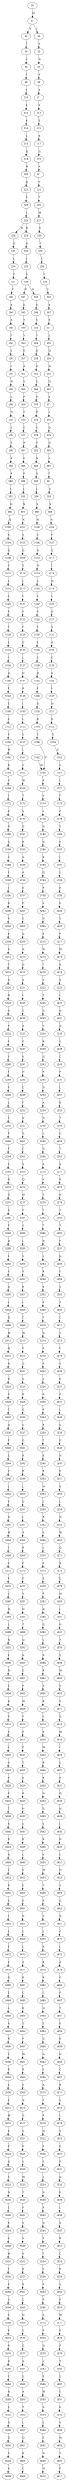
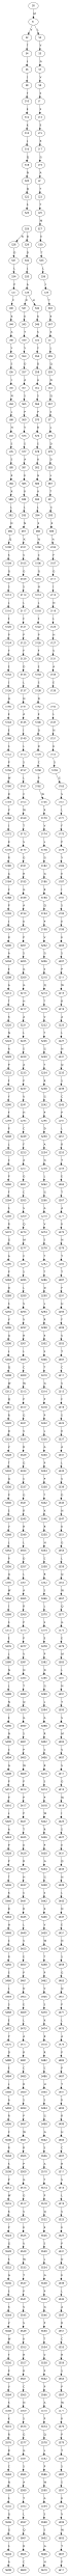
  strict digraph {
    fontname="Noto Sans"
    node [fontname="Noto Sans"]
    edge [fontname="Noto Sans"]
    S0
    S1
    S2
    S3
    S4
    S5
    S6
    S7
    S8
    S9
    S10
    S11
    S12
    S13
    S14
    S15
    S16
    S17
    S18
    S19
    S20
    S21
    S22
    S23
    S24
    S25
    S26
    S27
    S28
    S29
    S30
    S31
    S32
    S33
    S34
    S35
    S36
    S37
    S38
    S39
    S40
    S41
    S42
    S43
    S44
    S45
    S46
    S47
    S48
    S49
    S50
    S51
    S52
    S53
    S54
    S55
    S56
    S57
    S58
    S59
    S60
    S61
    S62
    S63
    S64
    S65
    S66
    S67
    S68
    S69
    S70
    S71
    S72
    S73
    S74
    S75
    S76
    S77
    S78
    S79
    S80
    S81
    S82
    S83
    S84
    S85
    S86
    S87
    S88
    S89
    S90
    S91
    S92
    S93
    S94
    S95
    S96
    S97
    S98
    S99
    S100
    S101
    S102
    S103
    S104
    S105
    S106
    S107
    S108
    S109
    S110
    S111
    S112
    S113
    S114
    S115
    S116
    S117
    S118
    S119
    S120
    S121
    S122
    S123
    S124
    S125
    S126
    S127
    S128
    S129
    S130
    S131
    S132
    S133
    S134
    S135
    S136
    S137
    S138
    S139
    S140
    S141
    S142
    S143
    S144
    S145
    S146
    S147
    S148
    S149
    S150
    S151
    S152
    S153
    S154
    S155
    S156
    S157
    S158
    S159
    S160
    S161
    S162
    S163
    S164
    S165
    S166
    S167
    S168
    S169
    S170
    S171
    S172
    S173
    S174
    S175
    S176
    S177
    S178
    S179
    S180
    S181
    S182
    S183
    S184
    S185
    S186
    S187
    S188
    S189
    S190
    S191
    S192
    S193
    S194
    S195
    S196
    S197
    S198
    S199
    S200
    S201
    S202
    S203
    S204
    S205
    S206
    S207
    S208
    S209
    S210
    S211
    S212
    S213
    S214
    S215
    S216
    S217
    S218
    S219
    S220
    S221
    S222
    S223
    S224
    S225
    S226
    S227
    S228
    S229
    S230
    S231
    S232
    S233
    S234
    S235
    S236
    S237
    S238
    S239
    S240
    S241
    S242
    S243
    S244
    S245
    S246
    S247
    S248
    S249
    S250
    S251
    S252
    S253
    S254
    S255
    S256
    S257
    S258
    S259
    S260
    S261
    S262
    S263
    S264
    S265
    S266
    S267
    S268
    S269
    S270
    S271
    S272
    S273
    S274
    S275
    S276
    S277
    S278
    S279
    S280
    S281
    S282
    S283
    S284
    S285
    S286
    S287
    S288
    S289
    S290
    S291
    S292
    S293
    S294
    S295
    S296
    S297
    S298
    S299
    S300
    S301
    S302
    S303
    S304
    S305
    S306
    S307
    S308
    S309
    S310
    S311
    S312
    S313
    S314
    S315
    S316
    S317
    S318
    S319
    S320
    S321
    S322
    S323
    S324
    S325
    S326
    S327
    S328
    S329
    S330
    S331
    S332
    S333
    S334
    S335
    S336
    S337
    S338
    S339
    S340
    S341
    S342
    S343
    S344
    S345
    S346
    S347
    S348
    S349
    S350
    S351
    S352
    S353
    S354
    S355
    S356
    S357
    S358
    S359
    S360
    S361
    S362
    S363
    S364
    S365
    S366
    S367
    S368
    S369
    S370
    S371
    S372
    S373
    S374
    S375
    S376
    S377
    S378
    S379
    S380
    S381
    S382
    S383
    S384
    S385
    S386
    S387
    S388
    S389
    S390
    S391
    S392
    S393
    S394
    S395
    S396
    S397
    S398
    S399
    S400
    S401
    S402
    S403
    S404
    S405
    S406
    S407
    S408
    S409
    S410
    S411
    S412
    S413
    S414
    S415
    S416
    S417
    S418
    S419
    S420
    S421
    S422
    S423
    S424
    S425
    S426
    S427
    S428
    S429
    S430
    S431
    S432
    S433
    S434
    S435
    S436
    S437
    S438
    S439
    S440
    S441
    S442
    S443
    S444
    S445
    S446
    S447
    S448
    S449
    S450
    S451
    S452
    S453
    S454
    S455
    S456
    S457
    S458
    S459
    S460
    S461
    S462
    S463
    S464
    S465
    S466
    S467
    S468
    S469
    S470
    S471
    S472
    S473
    S474
    S475
    S476
    S477
    S478
    S479
    S480
    S481
    S482
    S483
    S484
    S485
    S486
    S487
    S488
    S489
    S490
    S491
    S492
    S493
    S494
    S495
    S496
    S497
    S498
    S499
    S500
    S501
    S502
    S503
    S504
    S505
    S506
    S507
    S508
    S509
    S510
    S511
    S512
    S513
    S514
    S515
    S516
    S517
    S518
    S519
    S520
    S521
    S522
    S523
    S524
    S525
    S526
    S527
    S528
    S529
    S530
    S531
    S532
    S533
    S534
    S535
    S536
    S537
    S538
    S539
    S540
    S541
    S542
    S543
    S544
    S545
    S546
    S547
    S548
    S549
    S550
    S551
    S552
    S553
    S554
    S555
    S556
    S557
    S558
    S559
    S560
    S561
    S562
    S563
    S564
    S565
    S566
    S567
    S568
    S569
    S570
    S571
    S572
    S573
    S574
    S575
    S576
    S577
    S578
    S579
    S580
    S581
    S582
    S583
    S584
    S585
    S586
    S587
    S588
    S589
    S590
    S591
    S592
    S593
    S594
    S595
    S596
    S597
    S598
    S599
    S600
    S601
    S602
    S603
    S604
    S605
    S606
    S607
    S608
    S609
    S610
    S611
    S0 -> S1 [label=M]
    S1 -> S2 [label=V]
    S1 -> S3 [label=L]
    S2 -> S4 [label=T]
    S3 -> S5 [label=V]
    S4 -> S6 [label=L]
    S5 -> S7 [label=G]
    S6 -> S8 [label=I]
    S7 -> S9 [label=V]
    S8 -> S10 [label=T]
    S9 -> S11 [label=S]
    S10 -> S12 [label=E]
    S11 -> S13 [label=S]
    S12 -> S14 [label=K]
    S13 -> S15 [label=E]
    S14 -> S16 [label=L]
    S15 -> S17 [label=K]
    S16 -> S18 [label=Q]
    S17 -> S19 [label=G]
    S18 -> S20 [label=N]
    S19 -> S21 [label=A]
    S20 -> S22 [label=Q]
    S21 -> S23 [label=T]
    S22 -> S24 [label=S]
    S23 -> S25 [label=T]
-   S24 -> S26 [label=L]
    S25 -> S27 [label=M]
    S26 -> S28 [label=N]
    S26 -> S29 [label=D]
    S27 -> S30 [label=V]
    S28 -> S31 [label=D]
    S29 -> S32 [label=D]
    S30 -> S33 [label=T]
    S31 -> S34 [label=L]
    S32 -> S35 [label=L]
    S33 -> S36 [label=L]
    S34 -> S37 [label=P]
    S35 -> S38 [label=A]
    S36 -> S39 [label=I]
    S37 -> S40 [label=C]
    S38 -> S41 [label=R]
    S38 -> S42 [label=H]
    S39 -> S43 [label=T]
    S40 -> S44 [label=K]
    S41 -> S45 [label=K]
    S42 -> S46 [label=K]
    S43 -> S47 [label=E]
    S44 -> S48 [label=A]
    S45 -> S49 [label=T]
    S46 -> S50 [label=S]
    S47 -> S51 [label=K]
    S48 -> S52 [label=Y]
    S49 -> S53 [label=Y]
    S50 -> S54 [label=Y]
    S51 -> S55 [label=L]
    S52 -> S56 [label=S]
    S53 -> S57 [label=D]
    S54 -> S58 [label=D]
    S55 -> S59 [label=Q]
    S56 -> S60 [label=I]
    S57 -> S61 [label=A]
    S58 -> S62 [label=A]
    S59 -> S63 [label=N]
    S60 -> S64 [label=N]
    S61 -> S65 [label=S]
    S62 -> S66 [label=S]
    S63 -> S67 [label=Q]
    S64 -> S68 [label=L]
    S65 -> S69 [label=P]
    S66 -> S70 [label=P]
    S67 -> S71 [label=S]
    S68 -> S72 [label=H]
    S69 -> S73 [label=Y]
    S70 -> S74 [label=R]
    S71 -> S75 [label=L]
    S72 -> S76 [label=S]
    S73 -> S77 [label=S]
    S74 -> S78 [label=S]
    S75 -> S79 [label=D]
    S76 -> S80 [label=S]
    S77 -> S81 [label=A]
    S78 -> S82 [label=A]
    S79 -> S83 [label=D]
    S80 -> S84 [label=E]
    S81 -> S85 [label=E]
    S82 -> S86 [label=G]
    S83 -> S87 [label=L]
    S84 -> S88 [label=K]
    S85 -> S89 [label=K]
    S86 -> S90 [label=A]
    S87 -> S91 [label=T]
    S88 -> S92 [label=L]
    S89 -> S93 [label=L]
    S90 -> S94 [label=L]
    S91 -> S95 [label=C]
    S92 -> S96 [label=N]
    S93 -> S97 [label=N]
    S94 -> S98 [label=S]
    S95 -> S99 [label=K]
    S96 -> S100 [label=Q]
    S97 -> S101 [label=K]
    S98 -> S102 [label=N]
    S99 -> S103 [label=A]
    S100 -> S104 [label=S]
    S101 -> S105 [label=S]
    S102 -> S106 [label=C]
    S103 -> S107 [label=F]
    S104 -> S108 [label=G]
    S105 -> S109 [label=G]
    S106 -> S110 [label=G]
    S107 -> S111 [label=G]
    S108 -> S112 [label=S]
    S109 -> S113 [label=S]
    S110 -> S114 [label=H]
    S111 -> S115 [label=I]
    S112 -> S116 [label=L]
    S113 -> S117 [label=L]
    S114 -> S118 [label=L]
    S115 -> S119 [label=N]
    S116 -> S120 [label=F]
    S117 -> S121 [label=F]
    S118 -> S122 [label=F]
    S119 -> S123 [label=L]
    S120 -> S124 [label=P]
    S121 -> S125 [label=P]
    S122 -> S126 [label=P]
    S123 -> S127 [label=H]
    S124 -> S128 [label=Y]
    S125 -> S129 [label=F]
    S126 -> S130 [label=F]
    S127 -> S131 [label=S]
    S128 -> S132 [label=E]
    S129 -> S133 [label=D]
    S130 -> S134 [label=E]
    S131 -> S135 [label=A]
    S132 -> S136 [label=I]
    S133 -> S137 [label=L]
    S134 -> S138 [label=S]
    S135 -> S139 [label=E]
    S136 -> S140 [label=H]
    S137 -> S141 [label=N]
    S138 -> S142 [label=D]
-   S139 -> S143 [label=K]
    S140 -> S144 [label=E]
    S141 -> S145 [label=A]
    S142 -> S146 [label=E]
    S143 -> S147 [label=L]
    S144 -> S148 [label=E]
    S145 -> S149 [label=I]
    S146 -> S150 [label=D]
    S147 -> S151 [label=N]
    S148 -> S152 [label=S]
    S149 -> S153 [label=L]
    S150 -> S154 [label=R]
    S151 -> S155 [label=K]
    S152 -> S156 [label=P]
    S153 -> S157 [label=S]
    S154 -> S158 [label=C]
    S155 -> S159 [label=S]
    S156 -> S160 [label=W]
    S157 -> S161 [label=L]
-   S158 -> S166 [label=P]
+   S158 -> S162 [label=P]
    S159 -> S163 [label=G]
    S160 -> S164 [label=R]
    S161 -> S165 [label=C]
    S162 -> S166 [label=W]
    S163 -> S167 [label=S]
    S164 -> S168 [label=V]
    S165 -> S169 [label=W]
    S166 -> S170 [label=K]
    S167 -> S171 [label=L]
    S168 -> S172 [label=I]
    S169 -> S173 [label=T]
    S170 -> S174 [label=V]
    S171 -> S175 [label=F]
    S172 -> S176 [label=K]
    S173 -> S177 [label=S]
    S174 -> S178 [label=L]
    S175 -> S179 [label=P]
    S176 -> S180 [label=R]
    S177 -> S181 [label=G]
    S178 -> S182 [label=G]
    S179 -> S183 [label=Y]
    S180 -> S184 [label=A]
    S181 -> S185 [label=R]
    S182 -> S186 [label=G]
    S183 -> S187 [label=E]
    S184 -> S188 [label=C]
    S185 -> S189 [label=G]
    S186 -> S190 [label=R]
    S187 -> S191 [label=I]
    S188 -> S192 [label=P]
    S189 -> S193 [label=A]
    S190 -> S194 [label=Q]
    S191 -> S195 [label=S]
    S192 -> S196 [label=I]
    S193 -> S197 [label=K]
    S194 -> S198 [label=P]
    S195 -> S199 [label=E]
    S196 -> S200 [label=R]
    S197 -> S201 [label=P]
    S198 -> S202 [label=V]
    S199 -> S203 [label=E]
    S200 -> S204 [label=A]
    S201 -> S205 [label=S]
    S202 -> S206 [label=G]
    S203 -> S207 [label=S]
    S204 -> S208 [label=E]
    S205 -> S209 [label=G]
    S206 -> S210 [label=S]
    S207 -> S211 [label=P]
    S208 -> S212 [label=A]
    S209 -> S213 [label=G]
    S210 -> S214 [label=Q]
    S211 -> S215 [label=W]
    S212 -> S216 [label=T]
    S213 -> S217 [label=H]
    S214 -> S218 [label=T]
    S215 -> S219 [label=R]
    S216 -> S220 [label=K]
    S217 -> S221 [label=A]
    S218 -> S222 [label=V]
    S219 -> S223 [label=A]
    S220 -> S224 [label=N]
    S221 -> S225 [label=L]
    S222 -> S226 [label=T]
    S223 -> S227 [label=L]
    S224 -> S228 [label=A]
    S225 -> S229 [label=S]
    S226 -> S230 [label=G]
    S227 -> S231 [label=N]
    S228 -> S232 [label=P]
    S229 -> S233 [label=A]
    S230 -> S234 [label=T]
    S231 -> S235 [label=Q]
    S232 -> S236 [label=F]
    S233 -> S237 [label=P]
    S234 -> S238 [label=R]
    S235 -> S239 [label=S]
    S236 -> S240 [label=Y]
    S237 -> S241 [label=V]
    S238 -> S242 [label=G]
    S239 -> S243 [label=C]
    S240 -> S244 [label=F]
    S241 -> S245 [label=H]
    S242 -> S246 [label=P]
    S243 -> S247 [label=P]
    S244 -> S248 [label=P]
    S245 -> S249 [label=C]
    S246 -> S250 [label=D]
    S247 -> S251 [label=L]
    S248 -> S252 [label=L]
    S249 -> S253 [label=F]
    S250 -> S254 [label=A]
    S251 -> S255 [label=R]
    S252 -> S256 [label=C]
    S253 -> S257 [label=A]
    S254 -> S258 [label=G]
    S255 -> S259 [label=T]
    S256 -> S260 [label=P]
    S257 -> S261 [label=G]
    S258 -> S262 [label=L]
    S259 -> S263 [label=E]
    S260 -> S264 [label=F]
    S261 -> S265 [label=C]
    S262 -> S266 [label=G]
    S263 -> S267 [label=T]
    S264 -> S268 [label=S]
    S265 -> S269 [label=S]
    S266 -> S270 [label=A]
    S267 -> S271 [label=A]
    S268 -> S272 [label=R]
    S269 -> S273 [label=Q]
    S270 -> S274 [label=V]
    S271 -> S275 [label=K]
    S272 -> S276 [label=G]
    S273 -> S277 [label=M]
    S274 -> S278 [label=S]
    S275 -> S279 [label=N]
    S276 -> S280 [label=A]
    S277 -> S281 [label=C]
    S278 -> S282 [label=T]
    S279 -> S283 [label=T]
    S280 -> S284 [label=P]
    S281 -> S285 [label=S]
    S282 -> S286 [label=T]
    S283 -> S287 [label=T]
    S284 -> S288 [label=D]
    S285 -> S289 [label=L]
    S286 -> S290 [label=D]
    S287 -> S291 [label=F]
    S288 -> S292 [label=S]
    S289 -> S293 [label=V]
    S290 -> S294 [label=L]
    S291 -> S295 [label=H]
    S292 -> S296 [label=V]
    S293 -> S297 [label=V]
    S294 -> S298 [label=R]
    S295 -> S299 [label=F]
    S296 -> S300 [label=G]
    S297 -> S301 [label=R]
    S298 -> S302 [label=E]
    S299 -> S303 [label=S]
    S300 -> S304 [label=L]
    S301 -> S305 [label=L]
    S302 -> S306 [label=S]
    S303 -> S307 [label=T]
    S304 -> S308 [label=Q]
    S305 -> S309 [label=C]
    S306 -> S310 [label=T]
    S307 -> S311 [label=C]
    S308 -> S312 [label=W]
    S309 -> S313 [label=W]
    S310 -> S314 [label=G]
    S311 -> S315 [label=S]
    S312 -> S316 [label=Q]
    S313 -> S317 [label=P]
    S314 -> S318 [label=P]
    S315 -> S319 [label=F]
    S316 -> S320 [label=R]
    S317 -> S321 [label=G]
    S318 -> S322 [label=P]
    S319 -> S323 [label=S]
    S320 -> S324 [label=D]
    S321 -> S325 [label=S]
    S322 -> S326 [label=L]
    S323 -> S327 [label=K]
    S324 -> S328 [label=V]
    S325 -> S329 [label=R]
    S326 -> S330 [label=A]
    S327 -> S331 [label=A]
    S328 -> S332 [label=T]
    S329 -> S333 [label=G]
    S330 -> S334 [label=P]
    S331 -> S335 [label=L]
    S332 -> S336 [label=G]
    S333 -> S337 [label=C]
    S334 -> S338 [label=P]
    S335 -> S339 [label=S]
    S336 -> S340 [label=P]
    S337 -> S341 [label=G]
    S338 -> S342 [label=T]
    S339 -> S343 [label=D]
    S340 -> S344 [label=S]
    S341 -> S345 [label=R]
    S342 -> S346 [label=K]
    S343 -> S347 [label=N]
    S344 -> S348 [label=V]
    S345 -> S349 [label=R]
    S346 -> S350 [label=R]
    S347 -> S351 [label=K]
    S348 -> S352 [label=L]
    S349 -> S353 [label=L]
    S350 -> S354 [label=H]
    S351 -> S355 [label=G]
    S352 -> S356 [label=P]
    S353 -> S357 [label=D]
    S354 -> S358 [label=C]
    S355 -> S359 [label=L]
    S356 -> S360 [label=G]
    S357 -> S361 [label=L]
    S358 -> S362 [label=R]
    S359 -> S363 [label=Q]
    S360 -> S364 [label=W]
    S361 -> S365 [label=A]
    S362 -> S366 [label=S]
    S363 -> S367 [label=W]
    S364 -> S368 [label=I]
    S365 -> S369 [label=R]
    S366 -> S370 [label=L]
    S367 -> S371 [label=Q]
    S368 -> S372 [label=S]
    S369 -> S373 [label=P]
    S370 -> S374 [label=S]
    S371 -> S375 [label=G]
    S372 -> S376 [label=E]
    S373 -> S377 [label=P]
    S374 -> S378 [label=E]
    S375 -> S379 [label=E]
    S376 -> S380 [label=L]
    S377 -> S381 [label=V]
    S378 -> S382 [label=P]
    S379 -> S383 [label=M]
    S380 -> S384 [label=N]
    S381 -> S385 [label=N]
    S382 -> S386 [label=D]
    S383 -> S387 [label=L]
    S384 -> S388 [label=L]
    S385 -> S389 [label=T]
    S386 -> S390 [label=G]
    S387 -> S391 [label=N]
    S388 -> S392 [label=N]
    S389 -> S393 [label=Q]
    S390 -> S394 [label=L]
    S391 -> S395 [label=T]
    S392 -> S396 [label=E]
    S393 -> S397 [label=G]
    S394 -> S398 [label=A]
    S395 -> S399 [label=S]
    S396 -> S400 [label=N]
    S397 -> S401 [label=S]
    S398 -> S402 [label=R]
    S399 -> S403 [label=M]
    S400 -> S404 [label=C]
    S401 -> S405 [label=P]
    S402 -> S406 [label=C]
    S403 -> S407 [label=V]
    S404 -> S408 [label=G]
    S405 -> S409 [label=W]
    S406 -> S410 [label=R]
    S407 -> S411 [label=S]
    S408 -> S412 [label=P]
    S409 -> S413 [label=P]
    S410 -> S414 [label=S]
    S411 -> S415 [label=G]
    S412 -> S416 [label=P]
    S413 -> S417 [label=P]
    S414 -> S418 [label=P]
    S415 -> S419 [label=W]
    S416 -> S420 [label=L]
    S417 -> S421 [label=P]
    S418 -> S422 [label=W]
    S419 -> S423 [label=I]
    S420 -> S424 [label=A]
    S421 -> S425 [label=T]
    S422 -> S426 [label=R]
    S423 -> S427 [label=S]
    S424 -> S428 [label=P]
    S425 -> S429 [label=K]
    S426 -> S430 [label=P]
    S427 -> S431 [label=E]
    S428 -> S432 [label=P]
    S429 -> S433 [label=R]
    S430 -> S434 [label=G]
    S431 -> S435 [label=Q]
    S432 -> S436 [label=T]
    S433 -> S437 [label=H]
    S434 -> S438 [label=G]
    S435 -> S439 [label=N]
    S436 -> S440 [label=K]
    S437 -> S441 [label=C]
    S438 -> S442 [label=S]
    S439 -> S443 [label=L]
    S440 -> S444 [label=R]
    S441 -> S445 [label=R]
    S442 -> S446 [label=K]
    S443 -> S447 [label=N]
    S444 -> S448 [label=H]
    S445 -> S449 [label=L]
    S446 -> S450 [label=V]
    S447 -> S451 [label=E]
    S448 -> S452 [label=C]
    S449 -> S453 [label=S]
    S450 -> S454 [label=W]
    S451 -> S455 [label=N]
    S452 -> S456 [label=R]
    S453 -> S457 [label=E]
    S454 -> S458 [label=T]
    S455 -> S459 [label=S]
    S456 -> S460 [label=S]
    S457 -> S461 [label=P]
    S458 -> S462 [label=P]
    S459 -> S463 [label=G]
    S460 -> S464 [label=L]
    S461 -> S465 [label=D]
    S462 -> S466 [label=V]
    S463 -> S467 [label=Q]
    S464 -> S468 [label=S]
    S465 -> S469 [label=E]
    S466 -> S470 [label=S]
    S467 -> S471 [label=P]
    S468 -> S472 [label=E]
    S469 -> S473 [label=L]
    S470 -> S474 [label=K]
    S471 -> S475 [label=L]
    S472 -> S476 [label=P]
    S473 -> S477 [label=A]
    S474 -> S478 [label=R]
    S475 -> S479 [label=A]
    S476 -> S480 [label=D]
    S477 -> S481 [label=R]
    S478 -> S482 [label=R]
    S479 -> S483 [label=P]
    S480 -> S484 [label=E]
    S481 -> S485 [label=C]
    S482 -> S486 [label=C]
    S483 -> S487 [label=P]
    S484 -> S488 [label=L]
    S485 -> S489 [label=R]
    S486 -> S490 [label=H]
    S487 -> S491 [label=T]
    S488 -> S492 [label=A]
    S489 -> S493 [label=S]
    S490 -> S494 [label=S]
    S491 -> S495 [label=K]
    S492 -> S496 [label=R]
    S493 -> S497 [label=P]
    S494 -> S498 [label=G]
    S495 -> S499 [label=R]
    S496 -> S500 [label=C]
    S497 -> S501 [label=W]
    S498 -> S502 [label=G]
    S499 -> S503 [label=H]
    S500 -> S504 [label=R]
    S501 -> S505 [label=R]
    S502 -> S506 [label=S]
    S503 -> S507 [label=C]
    S504 -> S508 [label=S]
    S505 -> S509 [label=P]
    S506 -> S510 [label=A]
    S507 -> S511 [label=R]
    S508 -> S512 [label=P]
    S509 -> S513 [label=G]
    S510 -> S514 [label=T]
    S511 -> S515 [label=S]
    S512 -> S516 [label=W]
    S513 -> S517 [label=G]
    S514 -> S518 [label=P]
    S515 -> S519 [label=L]
    S516 -> S520 [label=K]
    S517 -> S521 [label=S]
    S518 -> S522 [label=Q]
    S519 -> S523 [label=S]
    S520 -> S524 [label=P]
    S521 -> S525 [label=K]
    S522 -> S526 [label=E]
    S523 -> S527 [label=E]
    S524 -> S528 [label=G]
    S525 -> S529 [label=V]
    S526 -> S530 [label=S]
    S527 -> S531 [label=P]
    S528 -> S532 [label=S]
    S529 -> S533 [label=W]
    S530 -> S534 [label=L]
    S531 -> S535 [label=D]
    S532 -> S536 [label=G]
    S533 -> S537 [label=T]
    S534 -> S538 [label=G]
    S535 -> S539 [label=E]
    S536 -> S540 [label=S]
    S537 -> S541 [label=P]
    S538 -> S542 [label=P]
    S539 -> S543 [label=L]
    S540 -> S544 [label=K]
    S541 -> S545 [label=V]
    S542 -> S546 [label=G]
    S543 -> S547 [label=A]
    S544 -> S548 [label=V]
    S545 -> S549 [label=S]
    S546 -> S550 [label=P]
    S547 -> S551 [label=R]
    S548 -> S552 [label=W]
    S549 -> S553 [label=K]
    S550 -> S554 [label=T]
    S551 -> S555 [label=C]
    S552 -> S556 [label=T]
    S553 -> S557 [label=R]
    S554 -> S558 [label=V]
    S555 -> S559 [label=R]
    S556 -> S560 [label=P]
    S557 -> S561 [label=R]
    S558 -> S562 [label=P]
    S559 -> S563 [label=S]
    S560 -> S564 [label=V]
    S561 -> S565 [label=C]
    S562 -> S566 [label=P]
    S563 -> S567 [label=P]
    S564 -> S568 [label=S]
    S565 -> S569 [label=N]
    S566 -> S570 [label=A]
    S567 -> S571 [label=W]
    S568 -> S572 [label=K]
    S569 -> S573 [label=S]
    S570 -> S574 [label=P]
    S571 -> S575 [label=K]
    S572 -> S576 [label=R]
    S573 -> S577 [label=G]
    S574 -> S578 [label=Q]
    S575 -> S579 [label=P]
    S576 -> S580 [label=R]
    S577 -> S581 [label=G]
    S578 -> S582 [label=L]
    S579 -> S583 [label=T]
    S580 -> S584 [label=C]
    S581 -> S585 [label=S]
    S582 -> S586 [label=P]
    S583 -> S587 [label=S]
    S584 -> S588 [label=N]
    S585 -> S589 [label=A]
    S586 -> S590 [label=W]
    S587 -> S591 [label=S]
    S588 -> S592 [label=S]
    S589 -> S593 [label=T]
    S590 -> S594 [label=A]
    S591 -> S595 [label=K]
    S592 -> S596 [label=G]
    S593 -> S597 [label=L]
    S594 -> S598 [label=S]
    S595 -> S599 [label=V]
    S596 -> S600 [label=G]
    S597 -> S601 [label=Q]
    S598 -> S602 [label=S]
    S599 -> S603 [label=W]
    S600 -> S604 [label=S]
    S601 -> S605 [label=R]
    S602 -> S606 [label=G]
    S603 -> S607 [label=T]
    S604 -> S608 [label=A]
    S605 -> S609 [label=C]
    S606 -> S610 [label=H]
    S607 -> S611 [label=P]
  }
